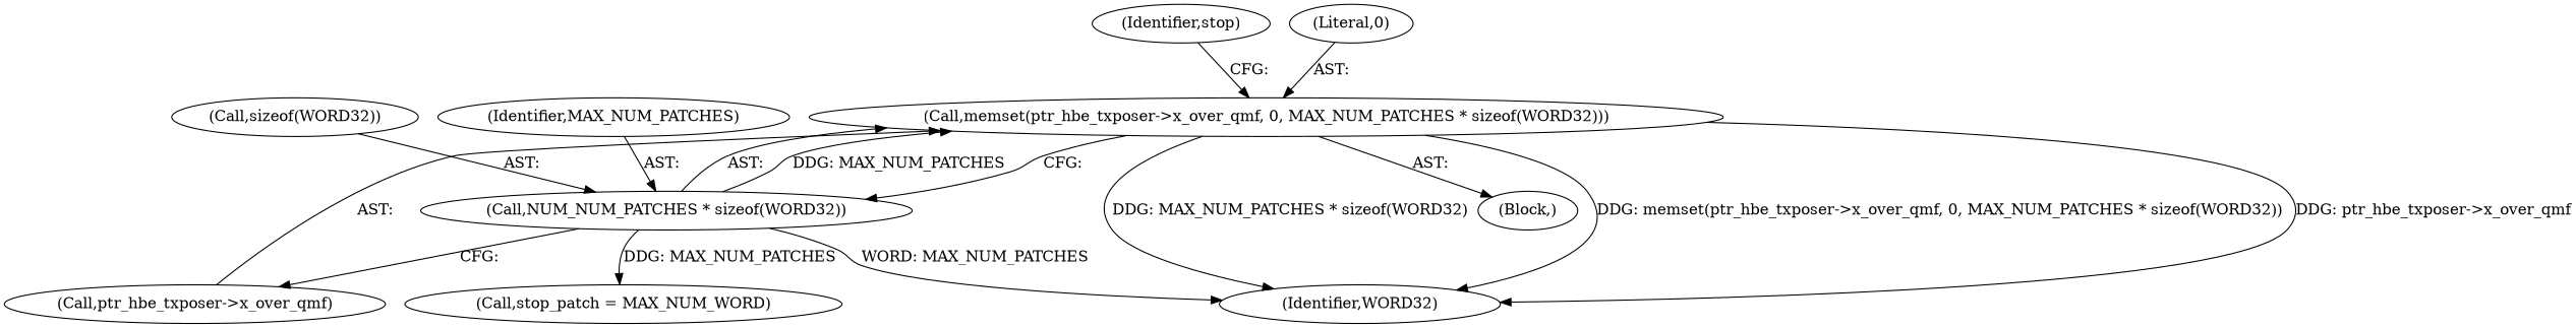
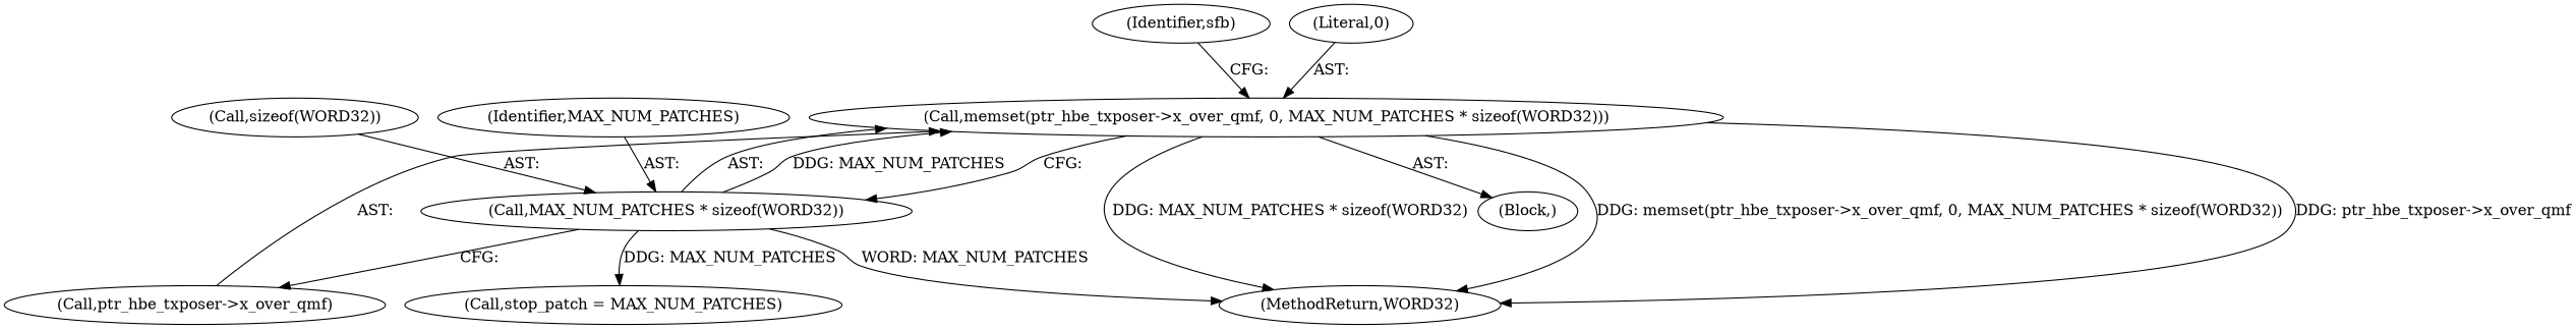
  digraph {
    n1 [label="(Call,memset(ptr_hbe_txposer->x_over_qmf, 0, MAX_NUM_PATCHES * sizeof(WORD32)))"]
-   n2 [label="(Call,NUM_NUM_PATCHES * sizeof(WORD32))"]
-   n3 [label="(Identifier,WORD32)"]
+   n2 [label="(Call,MAX_NUM_PATCHES * sizeof(WORD32))"]
+   n3 [label="(MethodReturn,WORD32)"]
    n4 [label="(Block,)"]
-   n5 [label="(Call,stop_patch = MAX_NUM_WORD)"]
+   n5 [label="(Call,stop_patch = MAX_NUM_PATCHES)"]
    n6 [label="(Call,ptr_hbe_txposer->x_over_qmf)"]
    n7 [label="(Call,sizeof(WORD32))"]
    n8 [label="(Identifier,MAX_NUM_PATCHES)"]
-   n9 [label="(Identifier,stop)"]
+   n9 [label="(Identifier,sfb)"]
    n10 [label="(Literal,0)"]
    n1 -> n2 [label="CFG: "]
    n1 -> n3 [label="DDG: memset(ptr_hbe_txposer->x_over_qmf, 0, MAX_NUM_PATCHES * sizeof(WORD32))"]
    n1 -> n3 [label="DDG: MAX_NUM_PATCHES * sizeof(WORD32)"]
    n1 -> n3 [label="DDG: ptr_hbe_txposer->x_over_qmf"]
    n1 -> n4 [label="AST: "]
    n2 -> n1 [label="AST: "]
    n2 -> n1 [label="DDG: MAX_NUM_PATCHES"]
    n2 -> n3 [label="WORD: MAX_NUM_PATCHES"]
    n2 -> n5 [label="DDG: MAX_NUM_PATCHES"]
    n2 -> n6 [label="CFG: "]
    n6 -> n1 [label="AST: "]
    n7 -> n2 [label="AST: "]
    n8 -> n2 [label="AST: "]
    n9 -> n1 [label="CFG: "]
    n10 -> n1 [label="AST: "]
  }
